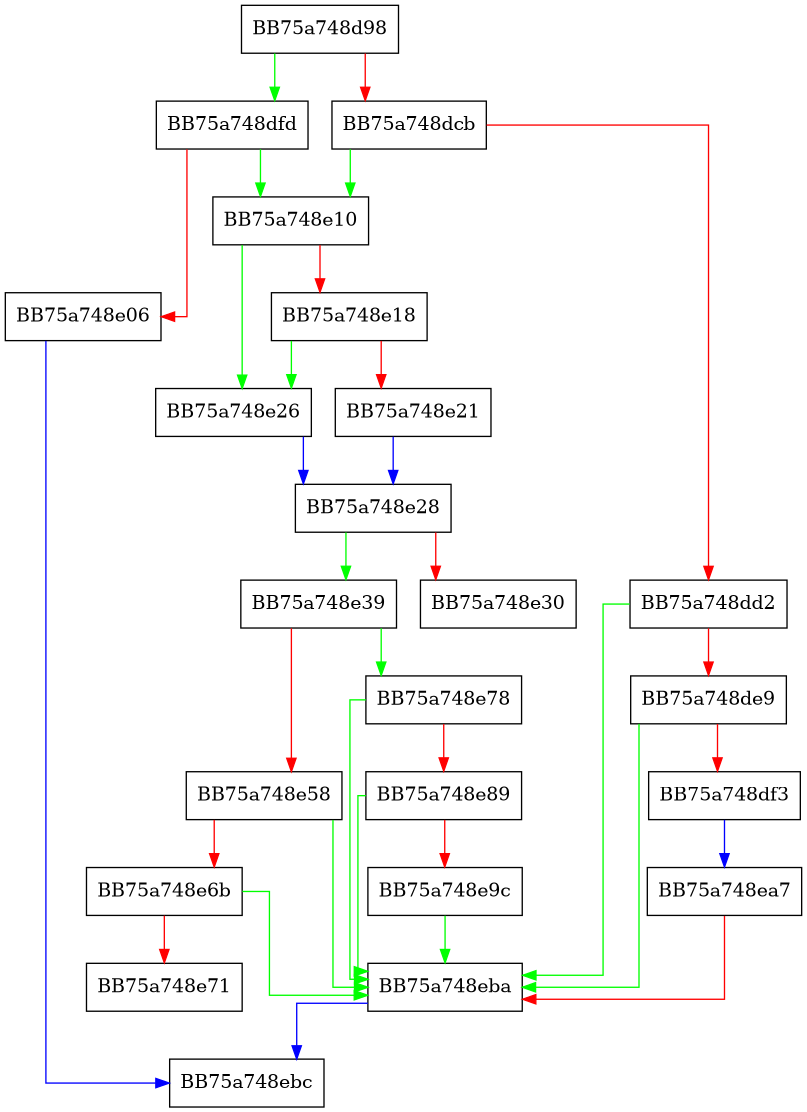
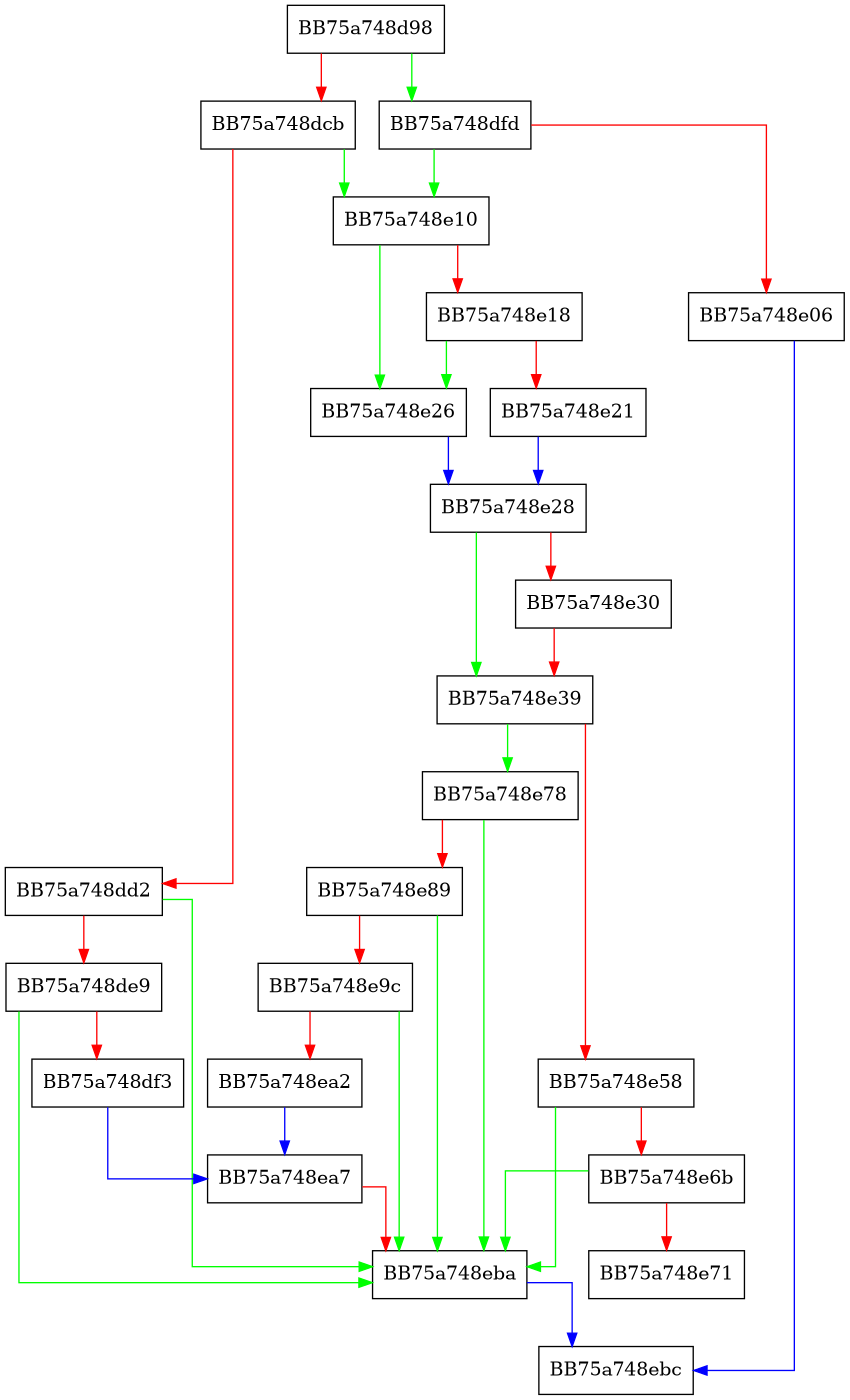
  digraph {
    splines=ortho
    node [shape=box]
    edge [color=red]
    BB75a748d98
    BB75a748dfd
    BB75a748dcb
    BB75a748e10
    BB75a748e06
    BB75a748dd2
    BB75a748e26
    BB75a748e18
    BB75a748ebc
    BB75a748eba
    BB75a748de9
    BB75a748e28
    BB75a748e21
    BB75a748df3
    BB75a748ea7
    BB75a748e39
    BB75a748e30
    BB75a748e78
    BB75a748e58
    BB75a748e89
    BB75a748e6b
    BB75a748e9c
    BB75a748e71
+   BB75a748ea2
    BB75a748d98 -> BB75a748dfd [color=green]
    BB75a748d98 -> BB75a748dcb
    BB75a748dfd -> BB75a748e10 [color=green]
    BB75a748dfd -> BB75a748e06
    BB75a748dcb -> BB75a748e10 [color=green]
    BB75a748dcb -> BB75a748dd2
    BB75a748e10 -> BB75a748e26 [color=green]
    BB75a748e10 -> BB75a748e18
    BB75a748e06 -> BB75a748ebc [color=blue]
    BB75a748dd2 -> BB75a748eba [color=green]
    BB75a748dd2 -> BB75a748de9
    BB75a748e26 -> BB75a748e28 [color=blue]
    BB75a748e18 -> BB75a748e26 [color=green]
    BB75a748e18 -> BB75a748e21
    BB75a748eba -> BB75a748ebc [color=blue]
    BB75a748de9 -> BB75a748eba [color=green]
    BB75a748de9 -> BB75a748df3
    BB75a748e28 -> BB75a748e39 [color=green]
    BB75a748e28 -> BB75a748e30
    BB75a748e21 -> BB75a748e28 [color=blue]
    BB75a748df3 -> BB75a748ea7 [color=blue]
    BB75a748ea7 -> BB75a748eba
    BB75a748e39 -> BB75a748e78 [color=green]
    BB75a748e39 -> BB75a748e58
+   BB75a748e30 -> BB75a748e39
    BB75a748e78 -> BB75a748eba [color=green]
    BB75a748e78 -> BB75a748e89
    BB75a748e58 -> BB75a748eba [color=green]
    BB75a748e58 -> BB75a748e6b
    BB75a748e89 -> BB75a748eba [color=green]
    BB75a748e89 -> BB75a748e9c
    BB75a748e6b -> BB75a748eba [color=green]
    BB75a748e6b -> BB75a748e71
    BB75a748e9c -> BB75a748eba [color=green]
+   BB75a748e9c -> BB75a748ea2
+   BB75a748ea2 -> BB75a748ea7 [color=blue]
  }
